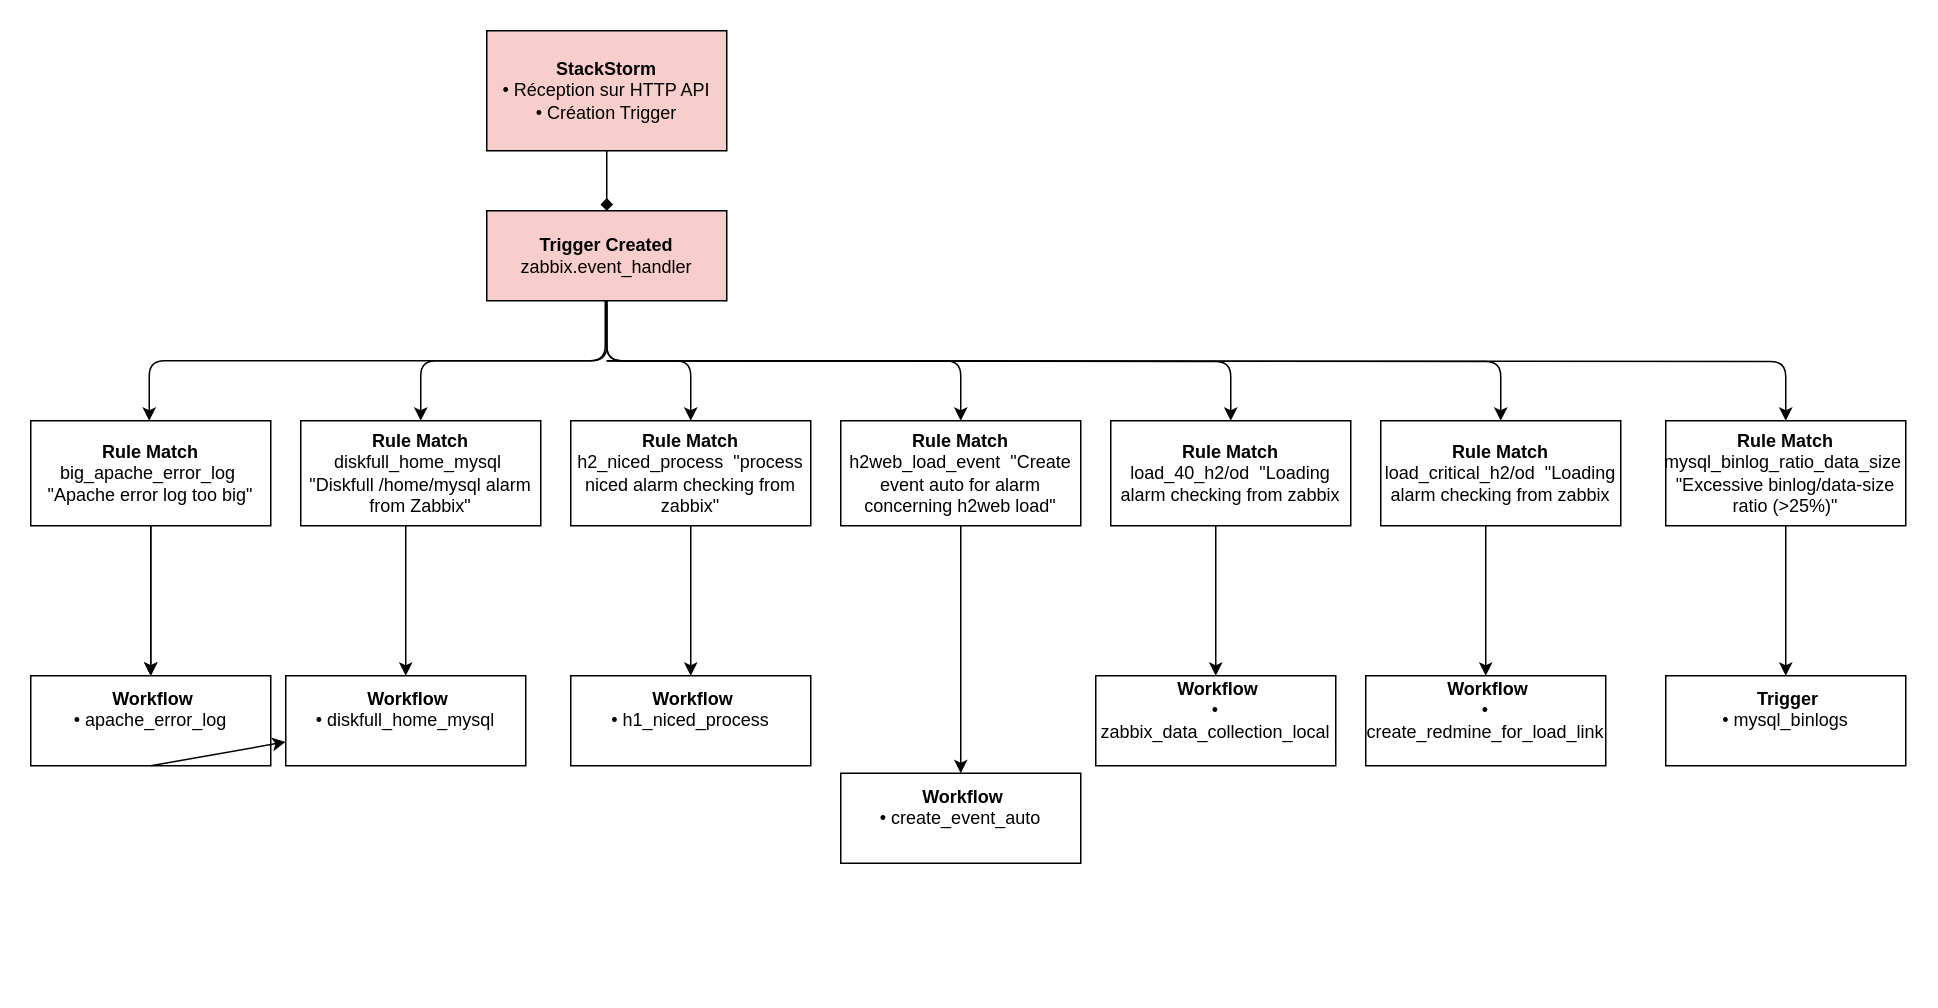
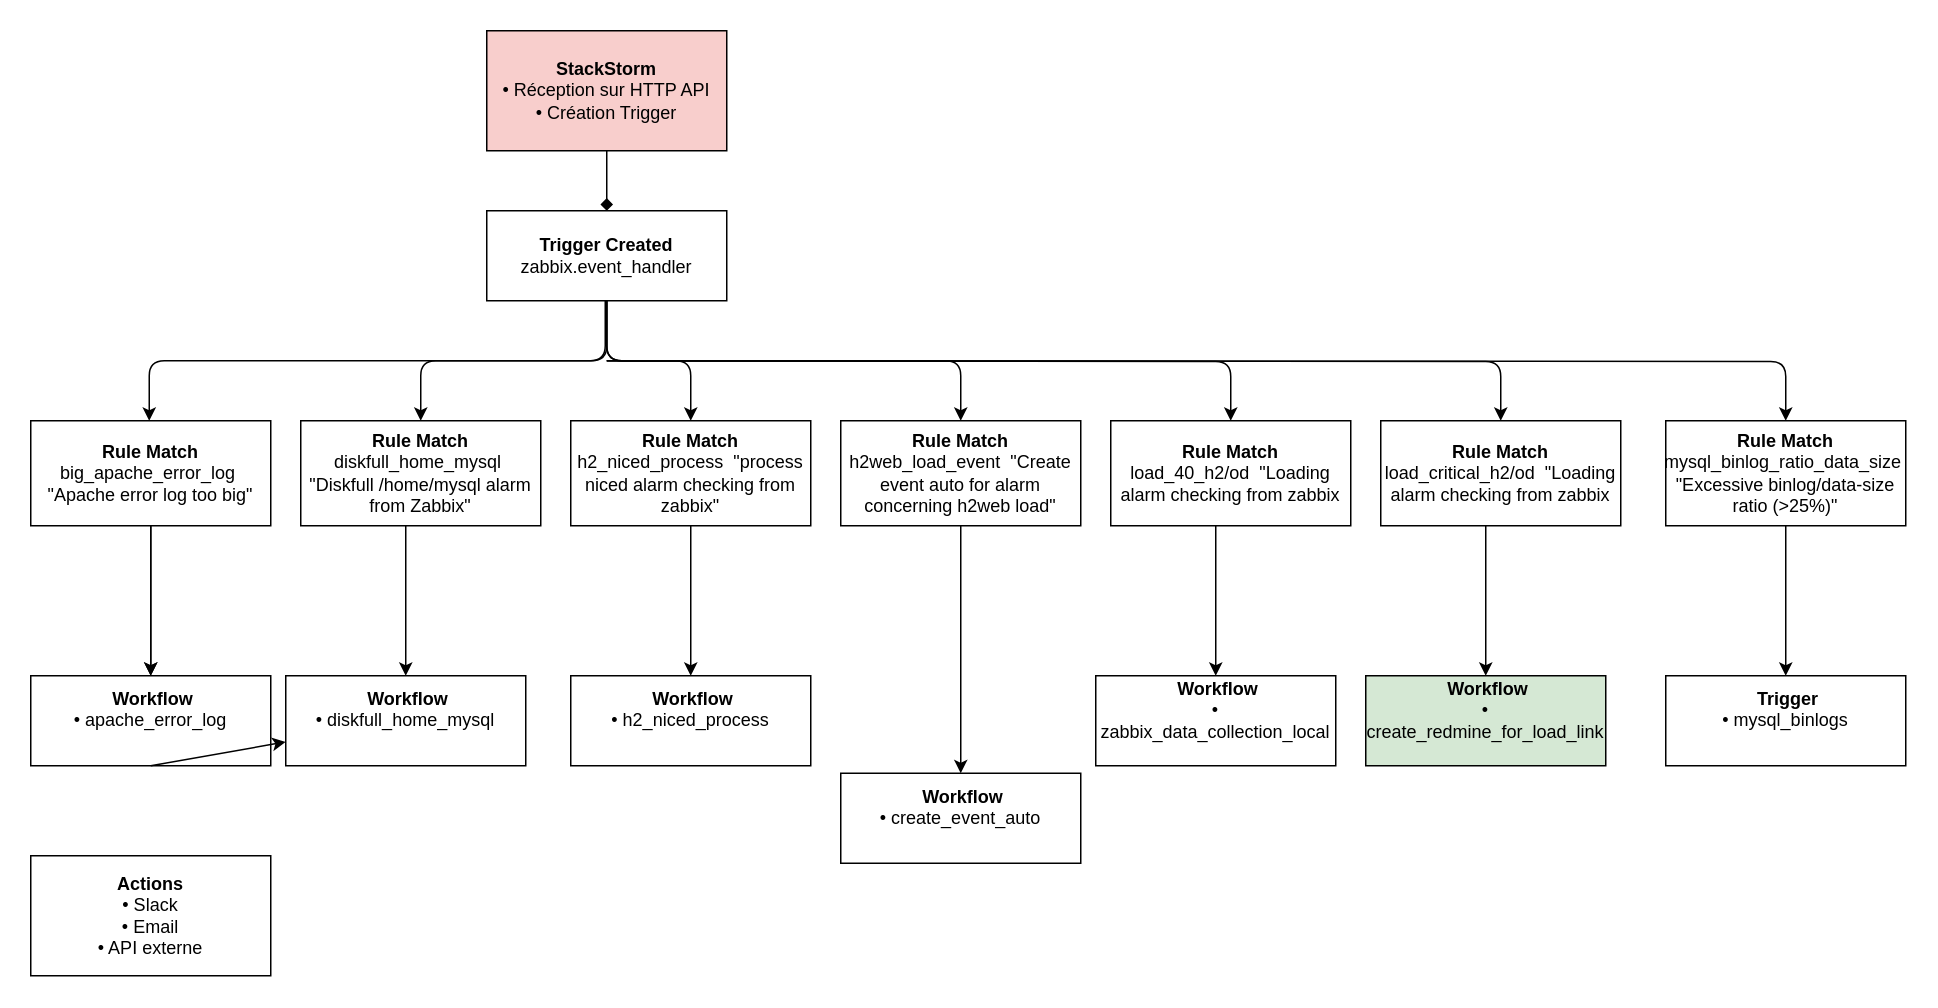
  <mxCell id="0" />
  <mxCell id="1" parent="0" />
  <mxCell id="2" value="&lt;b&gt;StackStorm&lt;/b&gt;&lt;br&gt;• Réception sur HTTP API&lt;br&gt;• Création Trigger" style="rounded=0;whiteSpace=wrap;html=1;fillColor=#f8cecc;" parent="1" vertex="1"><mxGeometry x="324" y="20" width="160" height="80" as="geometry" /></mxCell>
  <mxCell id="3" value="" style="endArrow=diamond;html=1;exitX=0.5;exitY=1;entryX=0.5;entryY=0;" parent="1" source="2" target="4" edge="1"><mxGeometry width="50" height="50" relative="1" as="geometry"><mxPoint x="90" y="160" as="sourcePoint" /><mxPoint x="140" y="110" as="targetPoint" /></mxGeometry></mxCell>
- <mxCell id="4" value="&lt;b&gt;Trigger Created&lt;/b&gt;&lt;br&gt;zabbix.event_handler" style="rounded=0;whiteSpace=wrap;html=1;fillColor=#f8cecc;" parent="1" vertex="1"><mxGeometry x="324" y="140" width="160" height="60" as="geometry" /></mxCell>
+ <mxCell id="4" value="&lt;b&gt;Trigger Created&lt;/b&gt;&lt;br&gt;zabbix.event_handler" style="rounded=0;whiteSpace=wrap;html=1;" parent="1" vertex="1"><mxGeometry x="324" y="140" width="160" height="60" as="geometry" /></mxCell>
  <mxCell id="5" value="" style="endArrow=classic;html=1;exitX=0.5;exitY=1;entryX=0.5;entryY=0;edgeStyle=orthogonalEdgeStyle;" parent="1" edge="1"><mxGeometry width="50" height="50" relative="1" as="geometry"><mxPoint x="403" y="200" as="sourcePoint" /><mxPoint x="99" y="280" as="targetPoint" /><Array as="points"><mxPoint x="403" y="240" /><mxPoint x="99" y="240" /></Array></mxGeometry></mxCell>
  <mxCell id="6" value="&lt;b&gt;Rule Match&lt;/b&gt;&lt;br&gt;big_apache_error_log&amp;nbsp; &quot;Apache error log too big&quot;" style="rounded=0;whiteSpace=wrap;html=1;" parent="1" vertex="1"><mxGeometry x="20" y="280" width="160" height="70" as="geometry" /></mxCell>
  <mxCell id="7" value="" style="endArrow=classic;html=1;exitX=0.5;exitY=1;entryX=0.5;entryY=0;" parent="1" source="6" target="8" edge="1"><mxGeometry width="50" height="50" relative="1" as="geometry"><mxPoint x="90" y="400" as="sourcePoint" /><mxPoint x="140" y="350" as="targetPoint" /></mxGeometry></mxCell>
  <mxCell id="8" value="&lt;b&gt;&amp;nbsp;Workflow&lt;/b&gt;&lt;br&gt;&lt;div&gt;• apache_error_log&lt;br&gt;&lt;br&gt;&lt;/div&gt;" style="rounded=0;whiteSpace=wrap;html=1;" parent="1" vertex="1"><mxGeometry x="20" y="450" width="160" height="60" as="geometry" /></mxCell>
  <mxCell id="9" value="" style="endArrow=classic;html=1;exitX=0.5;exitY=1;" parent="1" source="8" target="24" edge="1"><mxGeometry width="50" height="50" relative="1" as="geometry"><mxPoint x="90" y="520" as="sourcePoint" /><mxPoint x="140" y="470" as="targetPoint" /></mxGeometry></mxCell>
+ <mxCell id="10" value="&lt;b&gt;Actions&lt;/b&gt;&lt;br&gt;• Slack&lt;br&gt;• Email&lt;br&gt;• API externe" style="rounded=0;whiteSpace=wrap;html=1;" parent="1" vertex="1"><mxGeometry x="20" y="570" width="160" height="80" as="geometry" /></mxCell>
  <mxCell id="11" value="&lt;b&gt;Rule Match&lt;/b&gt;&lt;br&gt;diskfull_home_mysql&amp;nbsp; &quot;Diskfull /home/mysql alarm from Zabbix&quot;" style="rounded=0;whiteSpace=wrap;html=1;" vertex="1" parent="1"><mxGeometry x="200" y="280" width="160" height="70" as="geometry" /></mxCell>
  <mxCell id="12" value="&lt;b&gt;Rule Match&lt;/b&gt;&lt;br&gt;h2_niced_process&amp;nbsp; &quot;process niced alarm checking from zabbix&quot;" style="rounded=0;whiteSpace=wrap;html=1;" vertex="1" parent="1"><mxGeometry x="380" y="280" width="160" height="70" as="geometry" /></mxCell>
  <mxCell id="13" value="&lt;b&gt;Rule Match&lt;/b&gt;&lt;br&gt;h2web_load_event&amp;nbsp; &quot;Create event auto for alarm concerning h2web load&quot;" style="rounded=0;whiteSpace=wrap;html=1;" vertex="1" parent="1"><mxGeometry x="560" y="280" width="160" height="70" as="geometry" /></mxCell>
  <mxCell id="14" value="&lt;b&gt;Rule Match&lt;/b&gt;&lt;br&gt;load_40_h2/od&amp;nbsp; &quot;Loading alarm checking from zabbix" style="rounded=0;whiteSpace=wrap;html=1;" vertex="1" parent="1"><mxGeometry x="740" y="280" width="160" height="70" as="geometry" /></mxCell>
  <mxCell id="15" value="" style="endArrow=classic;html=1;exitX=0.5;exitY=1;entryX=0.5;entryY=0;entryDx=0;entryDy=0;edgeStyle=orthogonalEdgeStyle;" edge="1" parent="1" source="4" target="11"><mxGeometry width="50" height="50" relative="1" as="geometry"><mxPoint x="90" y="280" as="sourcePoint" /><mxPoint x="140" y="230" as="targetPoint" /></mxGeometry></mxCell>
  <mxCell id="16" value="" style="endArrow=classic;html=1;exitX=0.5;exitY=1;entryX=0.5;entryY=0;entryDx=0;entryDy=0;edgeStyle=orthogonalEdgeStyle;" edge="1" parent="1" source="4" target="12"><mxGeometry width="50" height="50" relative="1" as="geometry"><mxPoint x="90" y="280" as="sourcePoint" /><mxPoint x="140" y="230" as="targetPoint" /></mxGeometry></mxCell>
  <mxCell id="17" value="" style="endArrow=classic;html=1;exitX=0.5;exitY=1;entryX=0.5;entryY=0;entryDx=0;entryDy=0;edgeStyle=orthogonalEdgeStyle;" edge="1" parent="1" source="4" target="13"><mxGeometry width="50" height="50" relative="1" as="geometry"><mxPoint x="90" y="280" as="sourcePoint" /><mxPoint x="140" y="230" as="targetPoint" /></mxGeometry></mxCell>
  <mxCell id="18" value="" style="endArrow=classic;html=1;exitX=0.5;exitY=1;edgeStyle=orthogonalEdgeStyle;entryX=0.5;entryY=0;entryDx=0;entryDy=0;" edge="1" parent="1" target="14"><mxGeometry width="50" height="50" relative="1" as="geometry"><mxPoint x="404" y="240" as="sourcePoint" /><mxPoint x="820" y="260" as="targetPoint" /></mxGeometry></mxCell>
  <mxCell id="19" value="&lt;b&gt;Rule Match&lt;/b&gt;&lt;br&gt;mysql_binlog_ratio_data_size&amp;nbsp; &quot;Excessive binlog/data-size ratio (&amp;gt;25%)&quot;" style="rounded=0;whiteSpace=wrap;html=1;" vertex="1" parent="1"><mxGeometry x="1110" y="280" width="160" height="70" as="geometry" /></mxCell>
  <mxCell id="20" value="&lt;b&gt;Rule Match&lt;/b&gt;&lt;br&gt;load_critical_h2/od&amp;nbsp; &quot;Loading alarm checking from zabbix" style="rounded=0;whiteSpace=wrap;html=1;" vertex="1" parent="1"><mxGeometry x="920" y="280" width="160" height="70" as="geometry" /></mxCell>
  <mxCell id="21" value="" style="endArrow=classic;html=1;exitX=0.5;exitY=1;edgeStyle=orthogonalEdgeStyle;entryX=0.5;entryY=0;entryDx=0;entryDy=0;" edge="1" parent="1" target="20"><mxGeometry width="50" height="50" relative="1" as="geometry"><mxPoint x="404" y="240" as="sourcePoint" /><mxPoint x="820" y="260" as="targetPoint" /></mxGeometry></mxCell>
  <mxCell id="22" value="" style="endArrow=classic;html=1;exitX=0.5;exitY=1;edgeStyle=orthogonalEdgeStyle;entryX=0.5;entryY=0;entryDx=0;entryDy=0;" edge="1" parent="1" target="19"><mxGeometry width="50" height="50" relative="1" as="geometry"><mxPoint x="404" y="240" as="sourcePoint" /><mxPoint x="820" y="260" as="targetPoint" /></mxGeometry></mxCell>
  <mxCell id="23" value="" style="endArrow=classic;html=1;exitX=0.5;exitY=1;entryX=0.5;entryY=0;exitDx=0;exitDy=0;" edge="1" parent="1" source="6" target="8"><mxGeometry width="50" height="50" relative="1" as="geometry"><mxPoint x="90" y="400" as="sourcePoint" /><mxPoint x="140" y="350" as="targetPoint" /></mxGeometry></mxCell>
  <mxCell id="24" value="&lt;b&gt;&amp;nbsp;Workflow&lt;/b&gt;&lt;br&gt;&lt;div&gt;• diskfull_home_mysql&lt;br&gt;&lt;br&gt;&lt;/div&gt;" style="rounded=0;whiteSpace=wrap;html=1;" vertex="1" parent="1"><mxGeometry x="190" y="450" width="160" height="60" as="geometry" /></mxCell>
  <mxCell id="25" value="" style="endArrow=classic;html=1;exitX=0.5;exitY=1;entryX=0.5;entryY=0;exitDx=0;exitDy=0;" edge="1" parent="1" target="24"><mxGeometry width="50" height="50" relative="1" as="geometry"><mxPoint x="270" y="350" as="sourcePoint" /><mxPoint x="310" y="350" as="targetPoint" /></mxGeometry></mxCell>
- <mxCell id="26" value="&lt;b&gt;&amp;nbsp;Workflow&lt;/b&gt;&lt;br&gt;&lt;div&gt;• h1_niced_process&lt;br&gt;&lt;br&gt;&lt;/div&gt;" style="rounded=0;whiteSpace=wrap;html=1;" vertex="1" parent="1"><mxGeometry x="380" y="450" width="160" height="60" as="geometry" /></mxCell>
+ <mxCell id="26" value="&lt;b&gt;&amp;nbsp;Workflow&lt;/b&gt;&lt;br&gt;&lt;div&gt;• h2_niced_process&lt;br&gt;&lt;br&gt;&lt;/div&gt;" style="rounded=0;whiteSpace=wrap;html=1;" vertex="1" parent="1"><mxGeometry x="380" y="450" width="160" height="60" as="geometry" /></mxCell>
  <mxCell id="27" value="" style="endArrow=classic;html=1;exitX=0.5;exitY=1;entryX=0.5;entryY=0;exitDx=0;exitDy=0;" edge="1" parent="1" target="26"><mxGeometry width="50" height="50" relative="1" as="geometry"><mxPoint x="460" y="350" as="sourcePoint" /><mxPoint x="500" y="350" as="targetPoint" /></mxGeometry></mxCell>
  <mxCell id="28" value="&lt;b&gt;&amp;nbsp;Workflow&lt;/b&gt;&lt;br&gt;&lt;div&gt;• create_event_auto&lt;br&gt;&lt;br&gt;&lt;/div&gt;" style="rounded=0;whiteSpace=wrap;html=1;" vertex="1" parent="1"><mxGeometry x="560" y="515" width="160" height="60" as="geometry" /></mxCell>
  <mxCell id="29" value="" style="endArrow=classic;html=1;exitX=0.5;exitY=1;entryX=0.5;entryY=0;exitDx=0;exitDy=0;" edge="1" parent="1" target="28"><mxGeometry width="50" height="50" relative="1" as="geometry"><mxPoint x="640" y="350" as="sourcePoint" /><mxPoint x="680" y="350" as="targetPoint" /></mxGeometry></mxCell>
  <mxCell id="30" value="&lt;b&gt;&amp;nbsp;Workflow&lt;/b&gt;&lt;br&gt;&lt;div&gt;• zabbix_data_collection_local&lt;br&gt;&lt;br&gt;&lt;/div&gt;" style="rounded=0;whiteSpace=wrap;html=1;" vertex="1" parent="1"><mxGeometry x="730" y="450" width="160" height="60" as="geometry" /></mxCell>
  <mxCell id="31" value="" style="endArrow=classic;html=1;exitX=0.5;exitY=1;entryX=0.5;entryY=0;exitDx=0;exitDy=0;" edge="1" parent="1" target="30"><mxGeometry width="50" height="50" relative="1" as="geometry"><mxPoint x="810" y="350" as="sourcePoint" /><mxPoint x="850" y="350" as="targetPoint" /></mxGeometry></mxCell>
- <mxCell id="32" value="&lt;b&gt;&amp;nbsp;Workflow&lt;/b&gt;&lt;br&gt;&lt;div&gt;• create_redmine_for_load_link&lt;br&gt;&lt;br&gt;&lt;/div&gt;" style="rounded=0;whiteSpace=wrap;html=1;" vertex="1" parent="1"><mxGeometry x="910" y="450" width="160" height="60" as="geometry" /></mxCell>
+ <mxCell id="32" value="&lt;b&gt;&amp;nbsp;Workflow&lt;/b&gt;&lt;br&gt;&lt;div&gt;• create_redmine_for_load_link&lt;br&gt;&lt;br&gt;&lt;/div&gt;" style="rounded=0;whiteSpace=wrap;html=1;fillColor=#d5e8d4;" vertex="1" parent="1"><mxGeometry x="910" y="450" width="160" height="60" as="geometry" /></mxCell>
  <mxCell id="33" value="" style="endArrow=classic;html=1;exitX=0.5;exitY=1;entryX=0.5;entryY=0;exitDx=0;exitDy=0;" edge="1" parent="1" target="32"><mxGeometry width="50" height="50" relative="1" as="geometry"><mxPoint x="990" y="350" as="sourcePoint" /><mxPoint x="1030" y="350" as="targetPoint" /></mxGeometry></mxCell>
  <mxCell id="34" value="&lt;b&gt;&amp;nbsp;Trigger&lt;/b&gt;&lt;br&gt;&lt;div&gt;• mysql_binlogs&lt;br&gt;&lt;br&gt;&lt;/div&gt;" style="rounded=0;whiteSpace=wrap;html=1;" vertex="1" parent="1"><mxGeometry x="1110" y="450" width="160" height="60" as="geometry" /></mxCell>
  <mxCell id="35" value="" style="endArrow=classic;html=1;exitX=0.5;exitY=1;entryX=0.5;entryY=0;exitDx=0;exitDy=0;" edge="1" parent="1" target="34"><mxGeometry width="50" height="50" relative="1" as="geometry"><mxPoint x="1190" y="350" as="sourcePoint" /><mxPoint x="1230" y="350" as="targetPoint" /></mxGeometry></mxCell>
